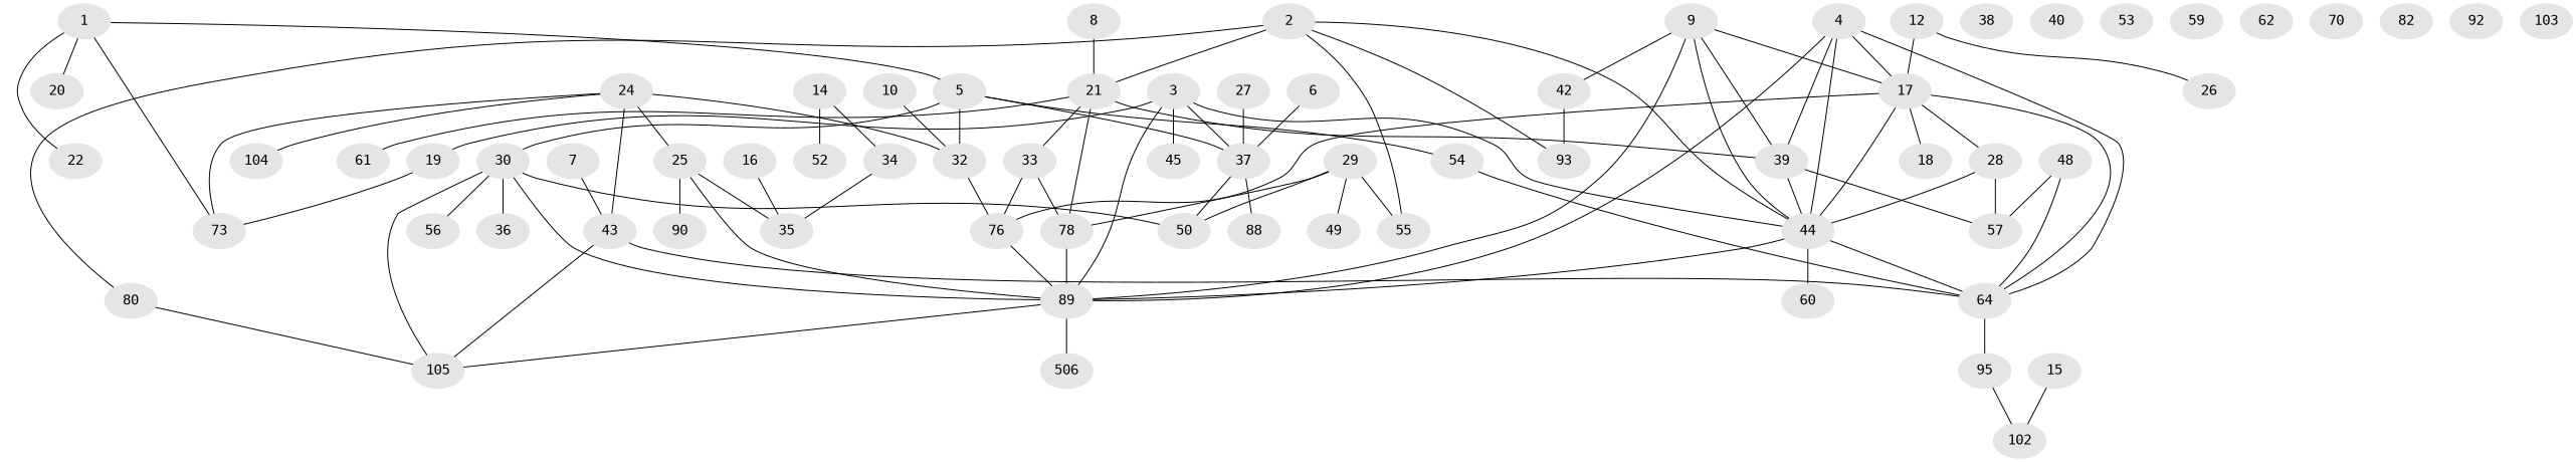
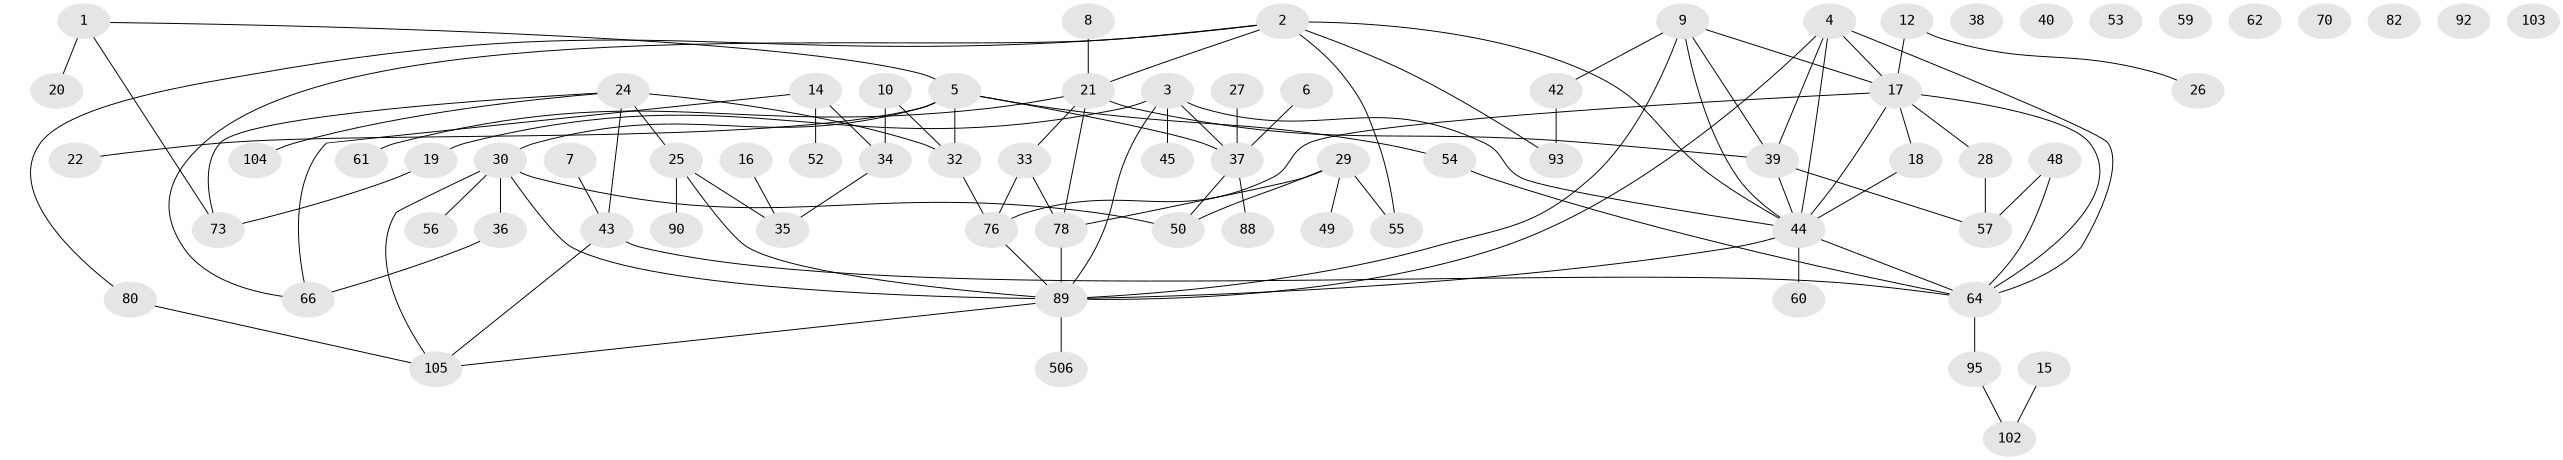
  graph {
    fontname="DejaVu Sans Mono"
    node [color=gray90 fontname="DejaVu Sans Mono" style=filled]
    edge [fontname="DejaVu Sans Mono"]
    1 [super="+11"]
    5 [super="+13"]
    20
    73 [super="+97"]
    37 [super="+67"]
    22 [super="+63"]
    30 [super="+51"]
    32 [super="+74"]
    54
    2 [super="+46"]
    21 [super="+98"]
    44 [super="+65"]
    55
+   66
    80
    93
    39
    33
    61
    78 [super="+85"]
    89 [super="+101"]
    64 [super="+84"]
    60
    105
    3 [super="+99"]
    19
    45
    50
    88
    n30 [label=506]
    4 [super="+71"]
    17 [super="+58"]
    18 [super="+91"]
    28
    76
    57 [super="+69"]
    95
    36
    56 [super="+81"]
    6
    43 [super="+72"]
    7
    8
    9 [super="+47"]
    42 [super="+83"]
    10
    34 [super="+86"]
    35
    12 [super="+75"]
    26 [super="+77"]
    14 [super="+94"]
    52
    15 [super="+79"]
    102
    16
    24 [super="+100"]
    25 [super="+96"]
    104
    90
    27
    29 [super="+31"]
    49 [super="+87"]
    38
    40
    48
    53 [super="+68"]
    59
    62
    70
    82
    92
    103
    1 -- 5
    1 -- 20
    1 -- 73
    5 -- 37
-   1 -- 22
+   5 -- 22
    5 -- 30
    5 -- 32
    5 -- 54 [weight=2]
    37 -- 50
    37 -- 88
    30 -- 89
    30 -- 105
    30 -- 50
    30 -- 36
    30 -- 56
    32 -- 76
    54 -- 64
    2 -- 21
    2 -- 44
    2 -- 55
+   2 -- 66
    2 -- 80
    2 -- 93
    21 -- 39 [weight=2]
    21 -- 33
    21 -- 61
    21 -- 78
    44 -- 89
    44 -- 64
    44 -- 60
    80 -- 105
    39 -- 44
    39 -- 57
    33 -- 78
    33 -- 76
    78 -- 89
    89 -- 105
    89 -- n30
    64 -- 95
    3 -- 37
    3 -- 44
    3 -- 89
    3 -- 19
    3 -- 45
    19 -- 73
    4 -- 44
    4 -- 39
    4 -- 89
    4 -- 64
    4 -- 17
    17 -- 44
    17 -- 64
    17 -- 18
    17 -- 28
    17 -- 76
-   28 -- 44
+   18 -- 44
    28 -- 57
    76 -- 89
    95 -- 102
+   36 -- 66
    6 -- 37
    43 -- 64
    43 -- 105
    7 -- 43
    8 -- 21
    9 -- 44
    9 -- 39
    9 -- 89
    9 -- 17
    9 -- 42
    42 -- 93
    10 -- 32
+   10 -- 34
    34 -- 35
    12 -- 17
    12 -- 26
+   14 -- 66
    14 -- 34
    14 -- 52
    15 -- 102
    16 -- 35
    24 -- 73
    24 -- 32
    24 -- 43
    24 -- 25
    24 -- 104
    25 -- 89
    25 -- 35
    25 -- 90
    27 -- 37
    29 -- 55
    29 -- 78
    29 -- 50
    29 -- 49
    48 -- 64
    48 -- 57
  }
